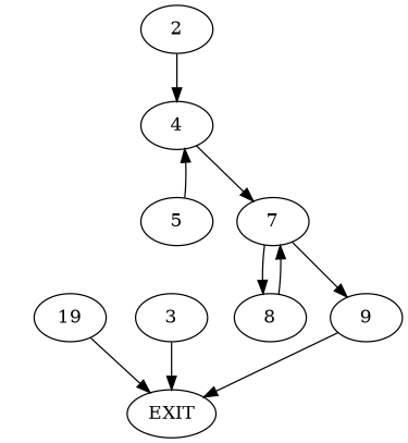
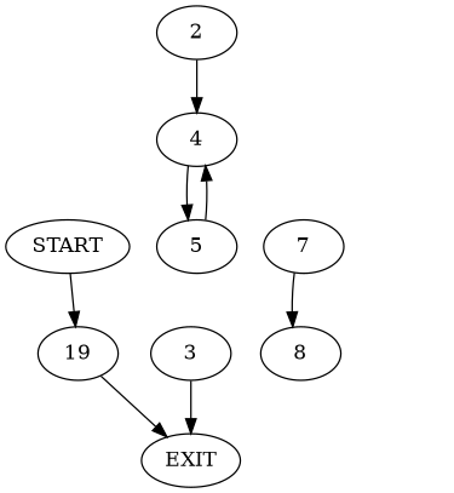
  digraph {
+   n1 [label=START]
    n2 [label=19]
    n3 [label=EXIT]
    2
    4
    3
    5
    7
    8
-   9
+   n1 -> n2
    n2 -> n3
    2 -> 4
-   4 -> 7
+   4 -> 5
    3 -> n3
    5 -> 4
    7 -> 8
-   7 -> 9
-   8 -> 7
-   9 -> n3
  }
